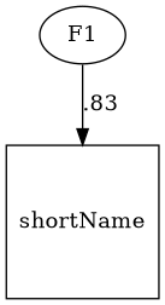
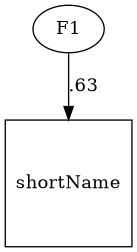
  digraph {
    splines=FALSE
    n1 [label=shortName shape=square]
    F1
    subgraph sub_1 {
      rank=same
      n1
    }
-   F1 -> n1 [label=.83]
+   F1 -> n1 [label=.63]
  }
